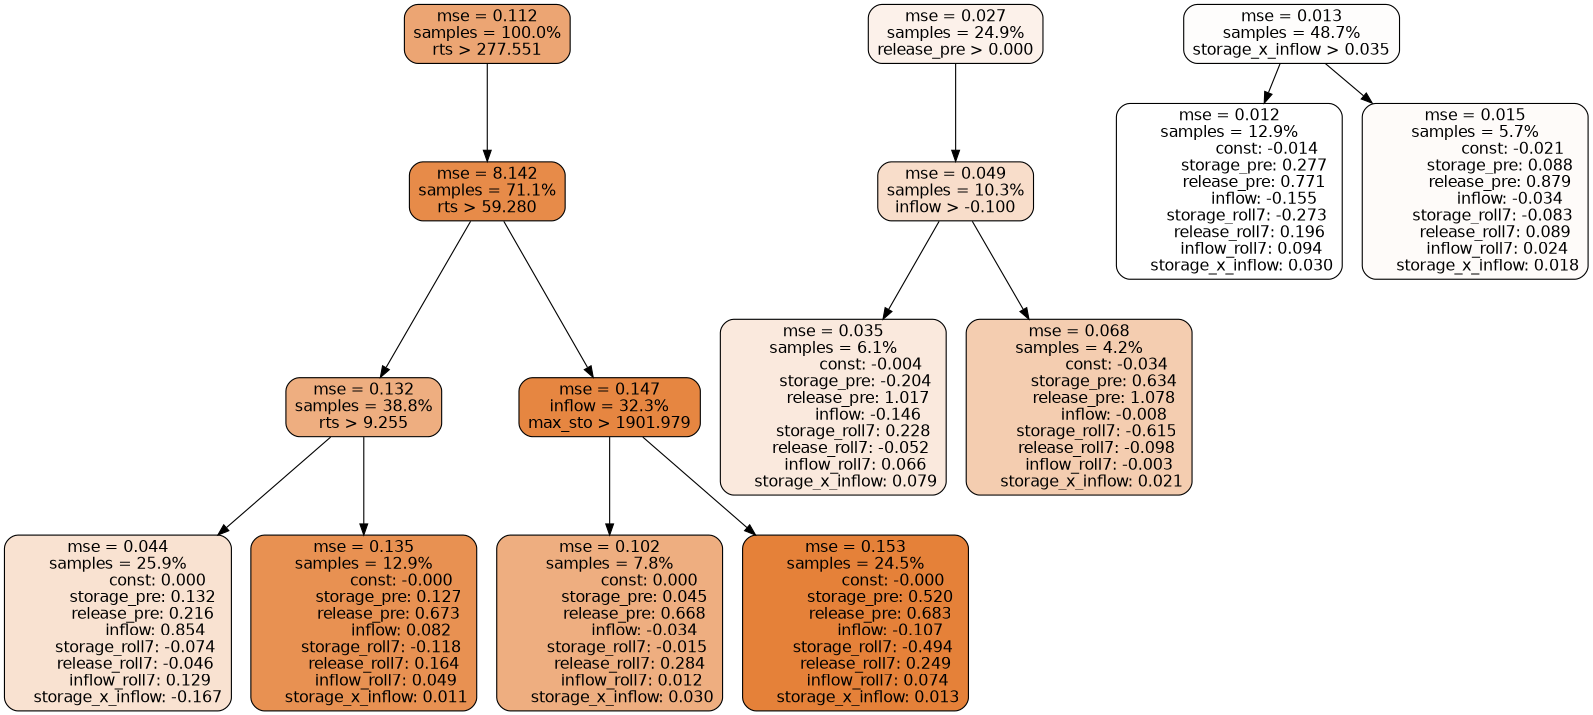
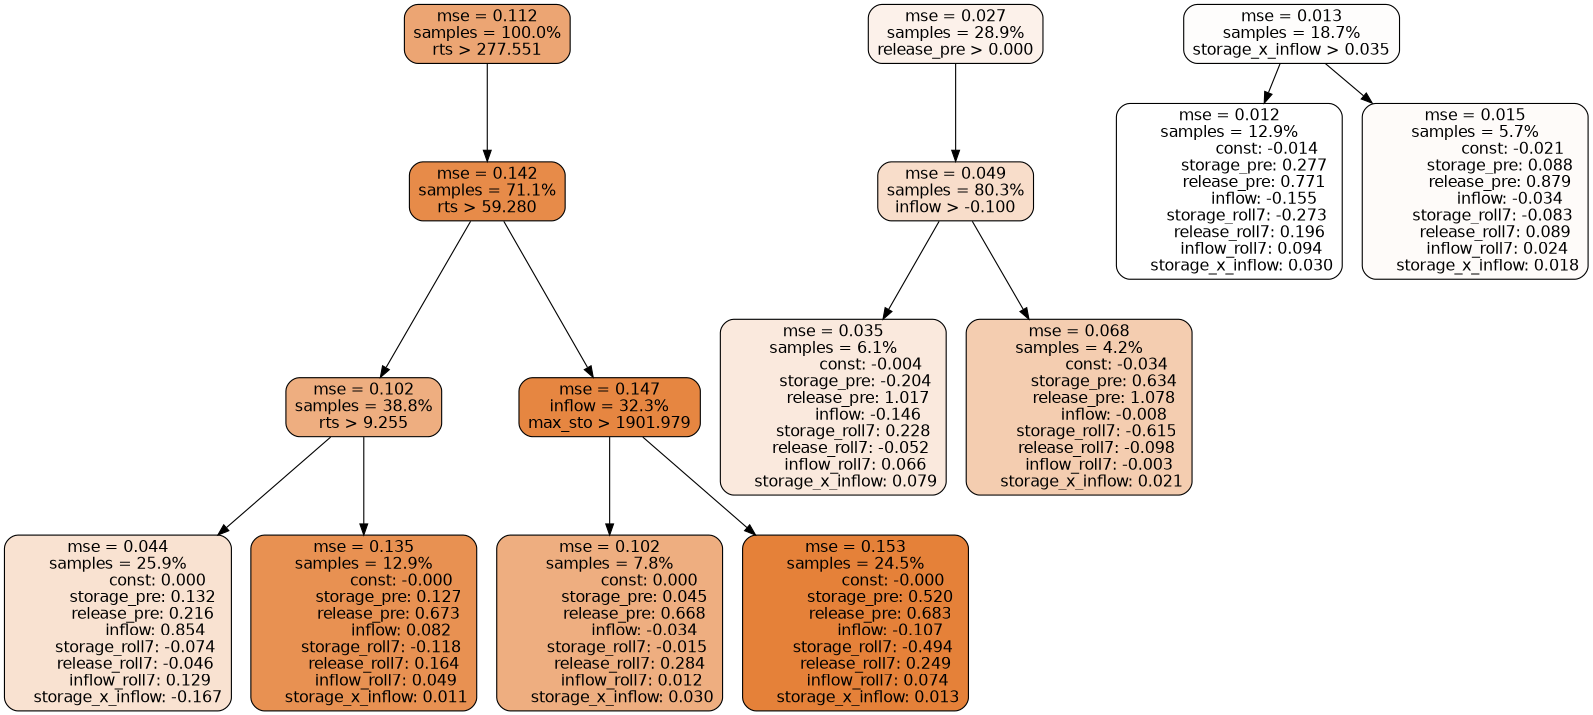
  digraph {
    node [color=black fillcolor="#eeae80" fontname=helvetica shape=rectangle style="filled, rounded"]
    edge [fontname=helvetica]
    n1 [fillcolor="#eca573" label="mse = 0.112\nsamples = 100.0%\nrts > 277.551"]
-   n2 [fillcolor="#e78b49" label="mse = 8.142\nsamples = 71.1%\nrts > 59.280"]
-   n3 [fillcolor="#fcf1ea" label="mse = 0.027\nsamples = 24.9%\nrelease_pre > 0.000"]
-   n4 [fillcolor="#f8ddca" label="mse = 0.049\nsamples = 10.3%\ninflow > -0.100"]
-   n5 [label="mse = 0.132\nsamples = 38.8%\nrts > 9.255"]
+   n2 [fillcolor="#e78b49" label="mse = 0.142\nsamples = 71.1%\nrts > 59.280"]
+   n3 [fillcolor="#fcf1ea" label="mse = 0.027\nsamples = 28.9%\nrelease_pre > 0.000"]
+   n4 [fillcolor="#f8ddca" label="mse = 0.049\nsamples = 80.3%\ninflow > -0.100"]
+   n5 [label="mse = 0.102\nsamples = 38.8%\nrts > 9.255"]
    n6 [fillcolor="#e68641" label="mse = 0.147\ninflow = 32.3%\nmax_sto > 1901.979"]
-   n7 [fillcolor="#fefdfc" label="mse = 0.013\nsamples = 48.7%\nstorage_x_inflow > 0.035"]
+   n7 [fillcolor="#fefdfc" label="mse = 0.013\nsamples = 18.7%\nstorage_x_inflow > 0.035"]
    n8 [fillcolor="#ffffff" label="mse = 0.012\nsamples = 12.9%\n               const: -0.014\n          storage_pre: 0.277\n          release_pre: 0.771\n              inflow: -0.155\n       storage_roll7: -0.273\n        release_roll7: 0.196\n         inflow_roll7: 0.094\n     storage_x_inflow: 0.030"]
    n9 [fillcolor="#fefbf9" label="mse = 0.015\nsamples = 5.7%\n               const: -0.021\n          storage_pre: 0.088\n          release_pre: 0.879\n              inflow: -0.034\n       storage_roll7: -0.083\n        release_roll7: 0.089\n         inflow_roll7: 0.024\n     storage_x_inflow: 0.018"]
    n10 [fillcolor="#fae9dd" label="mse = 0.035\nsamples = 6.1%\n               const: -0.004\n         storage_pre: -0.204\n          release_pre: 1.017\n              inflow: -0.146\n        storage_roll7: 0.228\n       release_roll7: -0.052\n         inflow_roll7: 0.066\n     storage_x_inflow: 0.079"]
    n11 [fillcolor="#f4cdb0" label="mse = 0.068\nsamples = 4.2%\n               const: -0.034\n          storage_pre: 0.634\n          release_pre: 1.078\n              inflow: -0.008\n       storage_roll7: -0.615\n       release_roll7: -0.098\n        inflow_roll7: -0.003\n     storage_x_inflow: 0.021"]
    n12 [fillcolor="#f9e2d1" label="mse = 0.044\nsamples = 25.9%\n                const: 0.000\n          storage_pre: 0.132\n          release_pre: 0.216\n               inflow: 0.854\n       storage_roll7: -0.074\n       release_roll7: -0.046\n         inflow_roll7: 0.129\n    storage_x_inflow: -0.167"]
    n13 [fillcolor="#e89152" label="mse = 0.135\nsamples = 12.9%\n               const: -0.000\n          storage_pre: 0.127\n          release_pre: 0.673\n               inflow: 0.082\n       storage_roll7: -0.118\n        release_roll7: 0.164\n         inflow_roll7: 0.049\n     storage_x_inflow: 0.011"]
    n14 [label="mse = 0.102\nsamples = 7.8%\n                const: 0.000\n          storage_pre: 0.045\n          release_pre: 0.668\n              inflow: -0.034\n       storage_roll7: -0.015\n        release_roll7: 0.284\n         inflow_roll7: 0.012\n     storage_x_inflow: 0.030"]
    n15 [fillcolor="#e58139" label="mse = 0.153\nsamples = 24.5%\n               const: -0.000\n          storage_pre: 0.520\n          release_pre: 0.683\n              inflow: -0.107\n       storage_roll7: -0.494\n        release_roll7: 0.249\n         inflow_roll7: 0.074\n     storage_x_inflow: 0.013"]
    n1 -> n2
    n2 -> n5
    n2 -> n6
    n3 -> n4
    n4 -> n10
    n4 -> n11
    n5 -> n12
    n5 -> n13
    n6 -> n14
    n6 -> n15
    n7 -> n8
    n7 -> n9
  }
